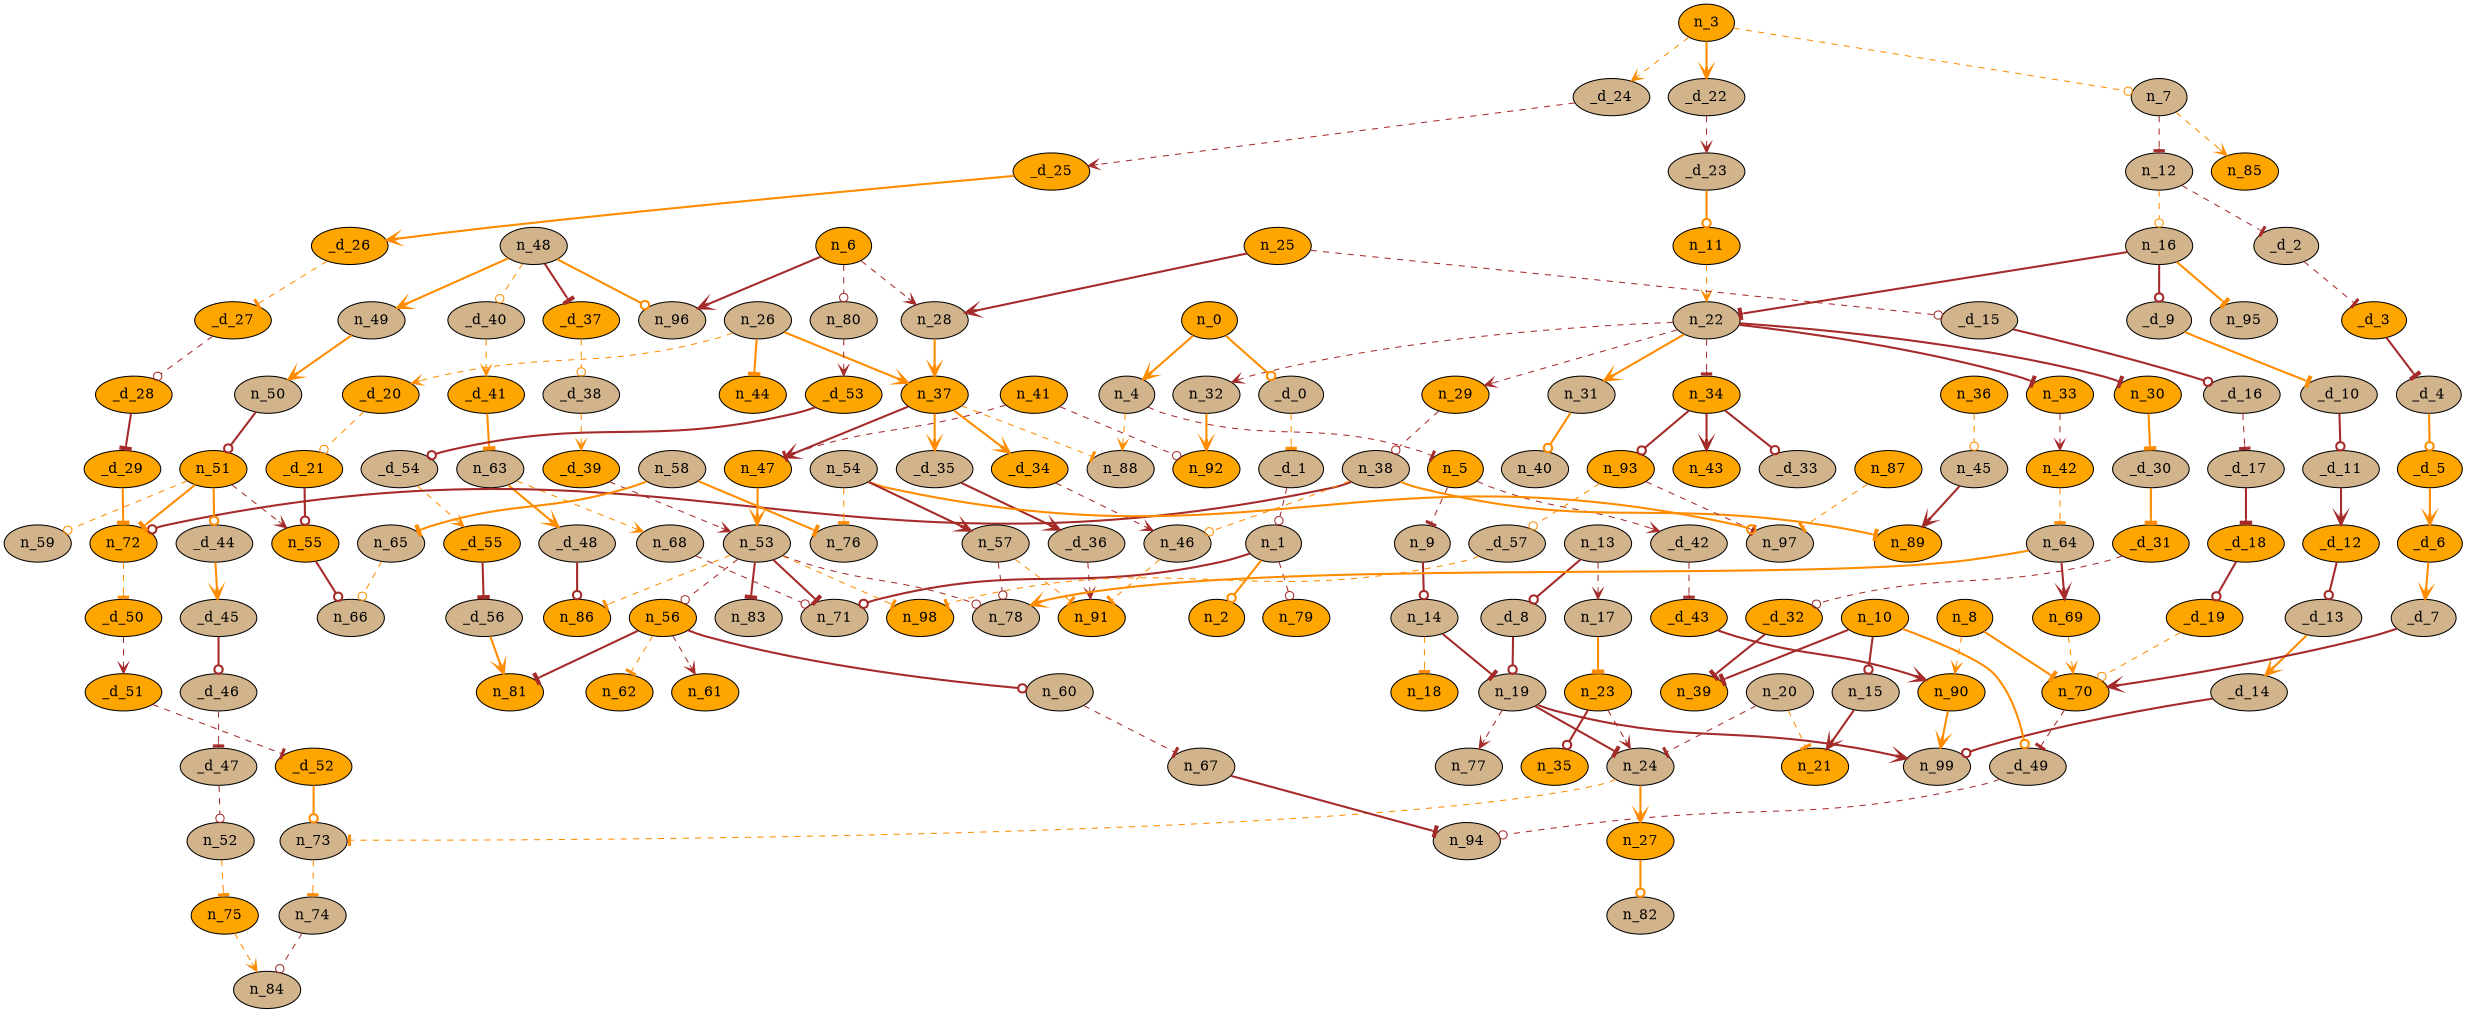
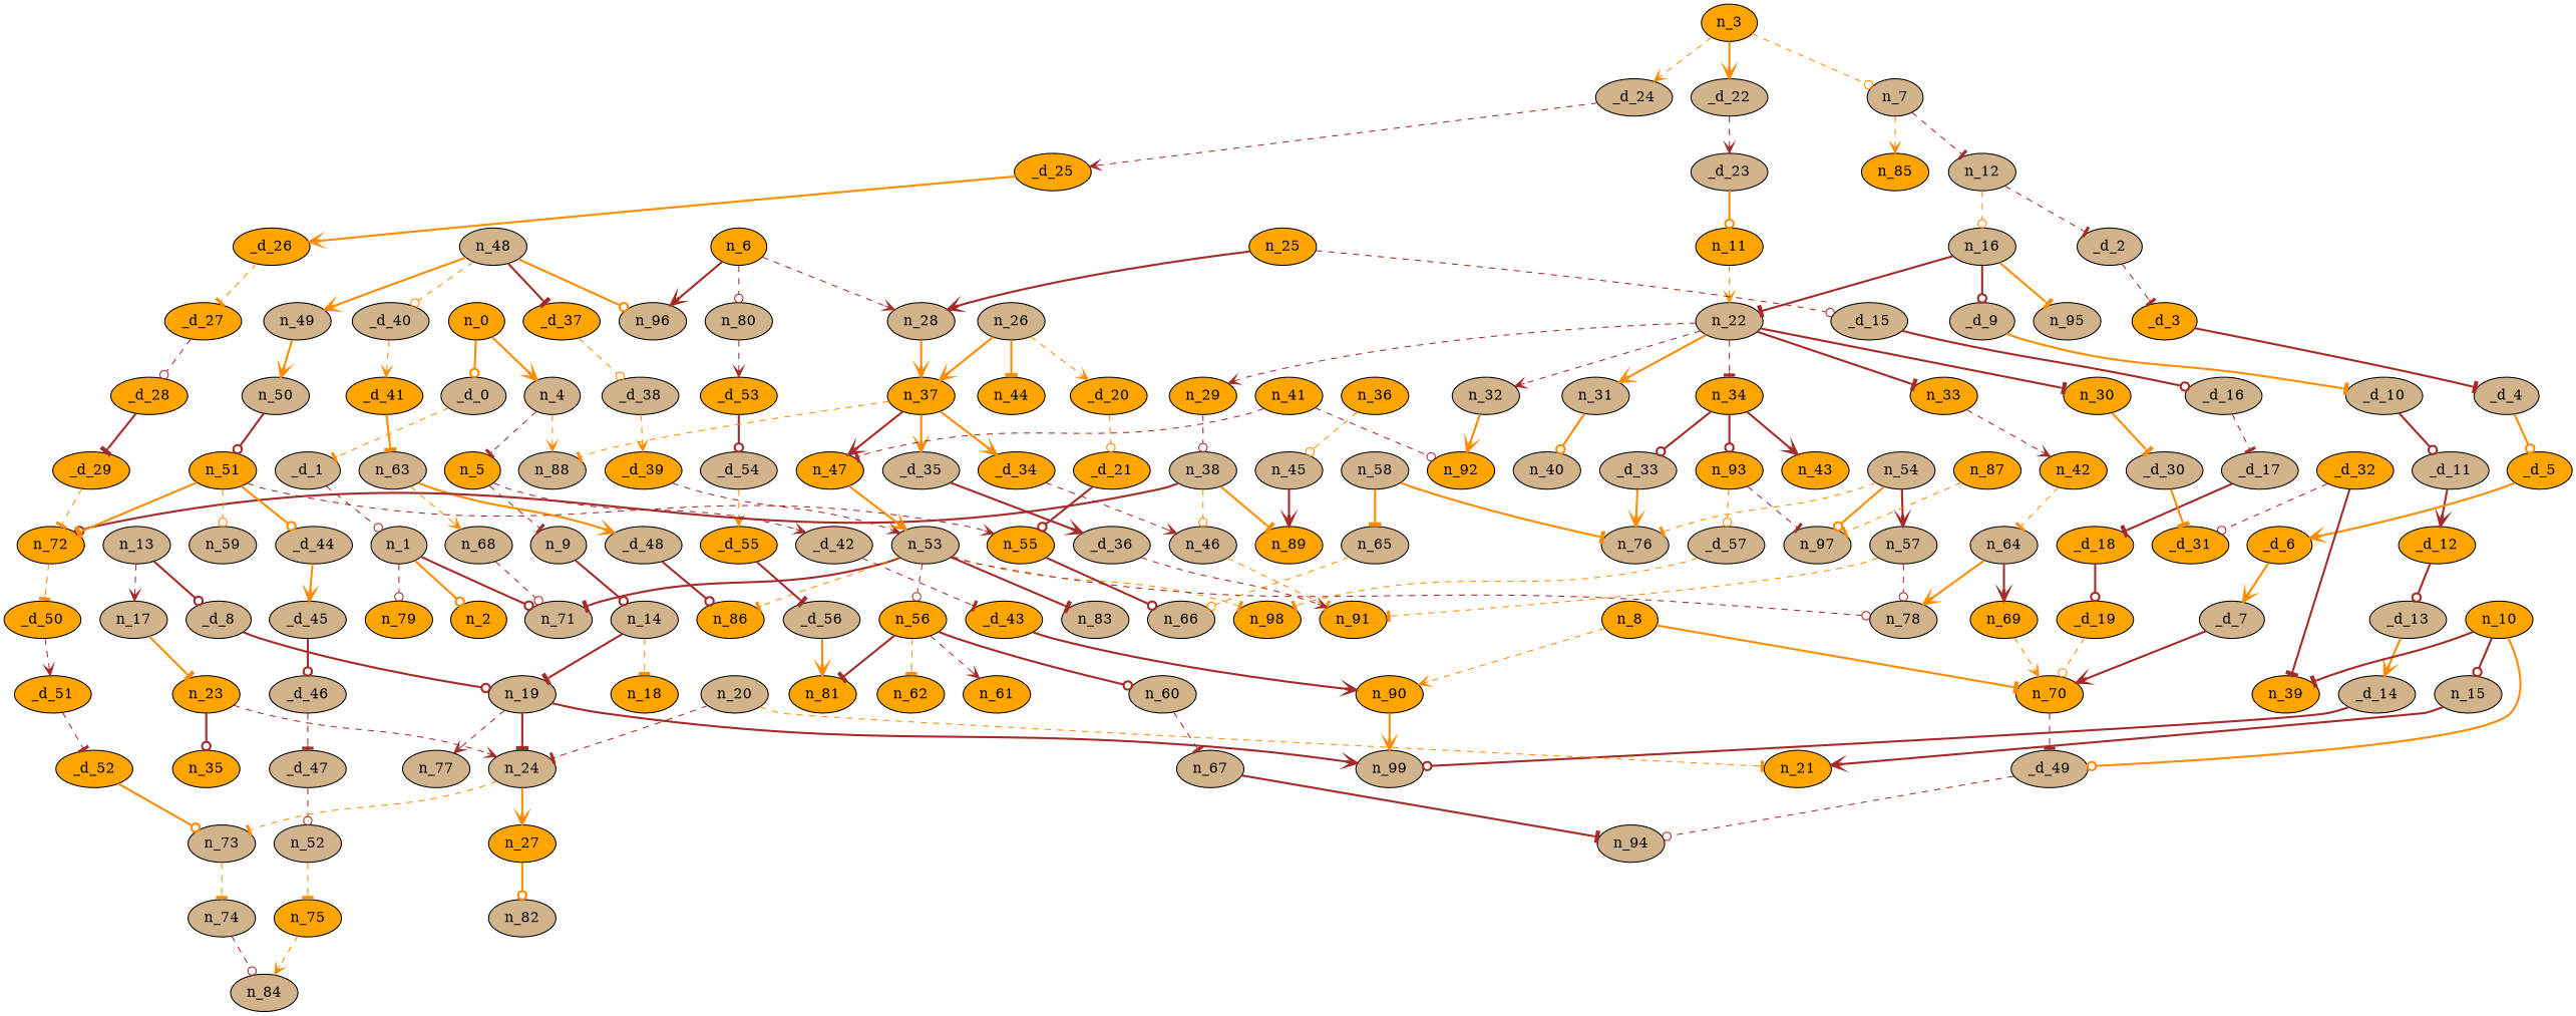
  digraph {
    node [fillcolor=tan style=filled]
    edge [arrowhead=vee color=brown style=bold]
    _d_0
    _d_1
    n_1
    n_2 [fillcolor=orange]
    n_71
    n_79 [fillcolor=orange]
    _d_10
    _d_11
    _d_12 [fillcolor=orange]
    _d_13
    _d_14
    n_99
    _d_15
    _d_16
    _d_17
    _d_18 [fillcolor=orange]
    _d_19 [fillcolor=orange]
    n_70 [fillcolor=orange]
    _d_49
    n_94
    _d_3 [fillcolor=orange]
    _d_2
    _d_4
    _d_5 [fillcolor=orange]
    _d_20 [fillcolor=orange]
    _d_21 [fillcolor=orange]
    n_55 [fillcolor=orange]
    n_66
    _d_22
    _d_23
    n_11 [fillcolor=orange]
    n_22
    n_29 [fillcolor=orange]
    n_30 [fillcolor=orange]
    n_31
    n_32
    n_33 [fillcolor=orange]
    n_34 [fillcolor=orange]
    _d_25 [fillcolor=orange]
    _d_24
    _d_26 [fillcolor=orange]
    _d_27 [fillcolor=orange]
    _d_28 [fillcolor=orange]
    _d_29 [fillcolor=orange]
    n_72 [fillcolor=orange]
    _d_50 [fillcolor=orange]
    _d_51 [fillcolor=orange]
    _d_6 [fillcolor=orange]
    _d_31 [fillcolor=orange]
    _d_30
    _d_32 [fillcolor=orange]
    n_39 [fillcolor=orange]
    _d_33
    n_76
    _d_34 [fillcolor=orange]
    n_46
    n_91 [fillcolor=orange]
    _d_35
    _d_36
    _d_37 [fillcolor=orange]
    _d_38
    _d_39 [fillcolor=orange]
    n_53
    n_86 [fillcolor=orange]
    n_98 [fillcolor=orange]
    n_56 [fillcolor=orange]
    n_83
    n_78
    n_81 [fillcolor=orange]
    n_60
    n_61 [fillcolor=orange]
    n_62 [fillcolor=orange]
    _d_7
    _d_41 [fillcolor=orange]
    _d_40
    n_63
    _d_48
    n_68
    _d_43 [fillcolor=orange]
    _d_42
    n_90 [fillcolor=orange]
    _d_44
    _d_45
    _d_46
    _d_47
    n_52
    n_75 [fillcolor=orange]
    n_84
    _d_52 [fillcolor=orange]
    n_73
    n_74
    _d_53 [fillcolor=orange]
    _d_54
    _d_55 [fillcolor=orange]
    _d_56
    _d_57
    _d_8
    n_19
    n_24
    n_77
    n_27 [fillcolor=orange]
    _d_9
    n_0 [fillcolor=orange]
    n_4
    n_88
    n_5 [fillcolor=orange]
    n_9
    n_10 [fillcolor=orange]
    n_15
    n_21 [fillcolor=orange]
    n_38
    n_40
    n_92 [fillcolor=orange]
    n_42 [fillcolor=orange]
    n_43 [fillcolor=orange]
    n_93 [fillcolor=orange]
    n_12
    n_16
    n_95
    n_13
    n_17
    n_23 [fillcolor=orange]
    n_35 [fillcolor=orange]
    n_14
    n_18 [fillcolor=orange]
    n_82
    n_20
    n_89 [fillcolor=orange]
    n_64
    n_97
    n_25 [fillcolor=orange]
    n_28
    n_37 [fillcolor=orange]
    n_47 [fillcolor=orange]
    n_26
    n_44 [fillcolor=orange]
    n_3 [fillcolor=orange]
    n_7
    n_85 [fillcolor=orange]
    n_69 [fillcolor=orange]
    n_36 [fillcolor=orange]
    n_45
    n_41 [fillcolor=orange]
    n_48
    n_49
    n_96
    n_50
    n_51 [fillcolor=orange]
    n_59
    n_67
    n_54
    n_57
    n_58
    n_65
    n_6 [fillcolor=orange]
    n_80
    n_8 [fillcolor=orange]
    n_87 [fillcolor=orange]
    _d_0 -> _d_1 [arrowhead=tee color=darkorange style=dashed]
    _d_1 -> n_1 [arrowhead=odot style=dashed]
    n_1 -> n_2 [arrowhead=odot color=darkorange]
    n_1 -> n_71 [arrowhead=odot]
    n_1 -> n_79 [arrowhead=odot style=dashed]
    _d_10 -> _d_11 [arrowhead=odot]
    _d_11 -> _d_12
    _d_12 -> _d_13 [arrowhead=odot]
    _d_13 -> _d_14 [color=darkorange]
    _d_14 -> n_99 [arrowhead=odot]
    _d_15 -> _d_16 [arrowhead=odot]
    _d_16 -> _d_17 [arrowhead=tee style=dashed]
    _d_17 -> _d_18 [arrowhead=tee]
    _d_18 -> _d_19 [arrowhead=odot]
    _d_19 -> n_70 [arrowhead=odot color=darkorange style=dashed]
    n_70 -> _d_49 [arrowhead=tee style=dashed]
    _d_49 -> n_94 [arrowhead=odot style=dashed]
    _d_3 -> _d_4 [arrowhead=tee]
    _d_2 -> _d_3 [arrowhead=tee style=dashed]
    _d_4 -> _d_5 [arrowhead=odot color=darkorange]
    _d_5 -> _d_6 [color=darkorange]
    _d_20 -> _d_21 [arrowhead=odot color=darkorange style=dashed]
    _d_21 -> n_55 [arrowhead=odot]
    n_55 -> n_66 [arrowhead=odot]
    _d_22 -> _d_23 [style=dashed]
    _d_23 -> n_11 [arrowhead=odot color=darkorange]
    n_11 -> n_22 [color=darkorange style=dashed]
    n_22 -> n_29 [style=dashed]
    n_22 -> n_30 [arrowhead=tee]
    n_22 -> n_31 [color=darkorange]
    n_22 -> n_32 [style=dashed]
    n_22 -> n_33 [arrowhead=tee]
    n_22 -> n_34 [arrowhead=tee style=dashed]
    n_29 -> n_38 [arrowhead=odot style=dashed]
    n_30 -> _d_30 [arrowhead=tee color=darkorange]
    n_31 -> n_40 [arrowhead=odot color=darkorange]
    n_32 -> n_92 [color=darkorange]
    n_33 -> n_42 [style=dashed]
    n_34 -> _d_33 [arrowhead=odot]
    n_34 -> n_43
    n_34 -> n_93 [arrowhead=odot]
    _d_25 -> _d_26 [color=darkorange]
    _d_24 -> _d_25 [style=dashed]
    _d_26 -> _d_27 [arrowhead=tee color=darkorange style=dashed]
    _d_27 -> _d_28 [arrowhead=odot style=dashed]
    _d_28 -> _d_29 [arrowhead=tee]
-   _d_29 -> n_72 [arrowhead=tee color=darkorange]
+   _d_29 -> n_72 [arrowhead=tee color=darkorange style=dashed]
    n_72 -> _d_50 [arrowhead=tee color=darkorange style=dashed]
    _d_50 -> _d_51 [style=dashed]
    _d_51 -> _d_52 [arrowhead=tee style=dashed]
    _d_6 -> _d_7 [color=darkorange]
-   _d_31 -> _d_32 [arrowhead=odot style=dashed]
+   _d_32 -> _d_31 [arrowhead=odot style=dashed]
    _d_30 -> _d_31 [arrowhead=tee color=darkorange]
    _d_32 -> n_39 [arrowhead=tee]
+   _d_33 -> n_76 [color=darkorange]
    _d_34 -> n_46 [style=dashed]
    n_46 -> n_91 [arrowhead=tee color=darkorange style=dashed]
    _d_35 -> _d_36
    _d_36 -> n_91 [style=dashed]
    _d_37 -> _d_38 [arrowhead=odot color=darkorange style=dashed]
    _d_38 -> _d_39 [color=darkorange style=dashed]
    _d_39 -> n_53 [style=dashed]
    n_53 -> n_71 [arrowhead=tee]
    n_53 -> n_86 [arrowhead=tee color=darkorange style=dashed]
    n_53 -> n_98 [arrowhead=tee color=darkorange style=dashed]
    n_53 -> n_56 [arrowhead=odot style=dashed]
    n_53 -> n_83 [arrowhead=tee]
    n_53 -> n_78 [arrowhead=odot style=dashed]
    n_56 -> n_81 [arrowhead=tee]
    n_56 -> n_60 [arrowhead=odot]
    n_56 -> n_61 [style=dashed]
    n_56 -> n_62 [arrowhead=tee color=darkorange style=dashed]
    n_60 -> n_67 [arrowhead=tee style=dashed]
    _d_7 -> n_70
    _d_41 -> n_63 [arrowhead=tee color=darkorange]
    _d_40 -> _d_41 [color=darkorange style=dashed]
    n_63 -> _d_48 [color=darkorange]
    n_63 -> n_68 [color=darkorange style=dashed]
    _d_48 -> n_86 [arrowhead=odot]
    n_68 -> n_71 [arrowhead=odot style=dashed]
    _d_43 -> n_90
    _d_42 -> _d_43 [arrowhead=tee style=dashed]
    n_90 -> n_99 [color=darkorange]
    _d_44 -> _d_45 [color=darkorange]
    _d_45 -> _d_46 [arrowhead=odot]
    _d_46 -> _d_47 [arrowhead=tee style=dashed]
    _d_47 -> n_52 [arrowhead=odot style=dashed]
    n_52 -> n_75 [arrowhead=tee color=darkorange style=dashed]
    n_75 -> n_84 [color=darkorange style=dashed]
    _d_52 -> n_73 [arrowhead=odot color=darkorange]
    n_73 -> n_74 [arrowhead=tee color=darkorange style=dashed]
    n_74 -> n_84 [arrowhead=odot style=dashed]
    _d_53 -> _d_54 [arrowhead=odot]
    _d_54 -> _d_55 [color=darkorange style=dashed]
    _d_55 -> _d_56 [arrowhead=tee]
    _d_56 -> n_81 [color=darkorange]
    _d_57 -> n_98 [arrowhead=tee color=darkorange style=dashed]
    _d_8 -> n_19 [arrowhead=odot]
    n_19 -> n_99
    n_19 -> n_24 [arrowhead=tee]
    n_19 -> n_77 [style=dashed]
    n_24 -> n_73 [arrowhead=tee color=darkorange style=dashed]
    n_24 -> n_27 [color=darkorange]
    n_27 -> n_82 [arrowhead=odot color=darkorange]
    _d_9 -> _d_10 [arrowhead=tee color=darkorange]
    n_0 -> _d_0 [arrowhead=odot color=darkorange]
    n_0 -> n_4 [color=darkorange]
    n_4 -> n_88 [color=darkorange style=dashed]
    n_4 -> n_5 [arrowhead=tee style=dashed]
    n_5 -> _d_42 [style=dashed]
    n_5 -> n_9 [arrowhead=tee style=dashed]
    n_9 -> n_14 [arrowhead=odot]
    n_10 -> _d_49 [arrowhead=odot color=darkorange]
    n_10 -> n_39 [arrowhead=tee]
    n_10 -> n_15 [arrowhead=odot]
    n_15 -> n_21
    n_38 -> n_72 [arrowhead=odot]
    n_38 -> n_46 [arrowhead=odot color=darkorange style=dashed]
    n_38 -> n_89 [arrowhead=tee color=darkorange]
    n_42 -> n_64 [arrowhead=tee color=darkorange style=dashed]
    n_93 -> _d_57 [arrowhead=odot color=darkorange style=dashed]
    n_93 -> n_97 [arrowhead=tee style=dashed]
    n_12 -> _d_2 [arrowhead=tee style=dashed]
    n_12 -> n_16 [arrowhead=odot color=darkorange style=dashed]
    n_16 -> n_22 [arrowhead=tee]
    n_16 -> _d_9 [arrowhead=odot]
    n_16 -> n_95 [arrowhead=tee color=darkorange]
    n_13 -> _d_8 [arrowhead=odot]
    n_13 -> n_17 [style=dashed]
    n_17 -> n_23 [arrowhead=tee color=darkorange]
    n_23 -> n_24 [style=dashed]
    n_23 -> n_35 [arrowhead=odot]
    n_14 -> n_19 [arrowhead=tee]
    n_14 -> n_18 [arrowhead=tee color=darkorange style=dashed]
    n_20 -> n_24 [arrowhead=tee style=dashed]
    n_20 -> n_21 [arrowhead=tee color=darkorange style=dashed]
    n_64 -> n_78 [color=darkorange]
    n_64 -> n_69
    n_25 -> _d_15 [arrowhead=odot style=dashed]
    n_25 -> n_28
    n_28 -> n_37 [color=darkorange]
    n_37 -> _d_34 [color=darkorange]
    n_37 -> _d_35 [color=darkorange]
    n_37 -> n_88 [arrowhead=tee color=darkorange style=dashed]
    n_37 -> n_47
    n_47 -> n_53 [color=darkorange]
    n_26 -> _d_20 [color=darkorange style=dashed]
    n_26 -> n_37 [color=darkorange]
    n_26 -> n_44 [arrowhead=tee color=darkorange]
    n_3 -> _d_22 [color=darkorange]
    n_3 -> _d_24 [color=darkorange style=dashed]
    n_3 -> n_7 [arrowhead=odot color=darkorange style=dashed]
    n_7 -> n_12 [arrowhead=tee style=dashed]
    n_7 -> n_85 [color=darkorange style=dashed]
    n_69 -> n_70 [color=darkorange style=dashed]
    n_36 -> n_45 [arrowhead=odot color=darkorange style=dashed]
    n_45 -> n_89
    n_41 -> n_92 [arrowhead=odot style=dashed]
    n_41 -> n_47 [arrowhead=tee style=dashed]
    n_48 -> _d_37 [arrowhead=tee]
    n_48 -> _d_40 [arrowhead=odot color=darkorange style=dashed]
    n_48 -> n_49 [color=darkorange]
    n_48 -> n_96 [arrowhead=odot color=darkorange]
    n_49 -> n_50 [color=darkorange]
    n_50 -> n_51 [arrowhead=odot]
    n_51 -> n_55 [style=dashed]
    n_51 -> n_72 [arrowhead=tee color=darkorange]
    n_51 -> _d_44 [arrowhead=odot color=darkorange]
    n_51 -> n_59 [arrowhead=odot color=darkorange style=dashed]
    n_67 -> n_94 [arrowhead=tee]
    n_54 -> n_76 [arrowhead=tee color=darkorange style=dashed]
    n_54 -> n_97 [arrowhead=odot color=darkorange]
    n_54 -> n_57
    n_57 -> n_91 [arrowhead=tee color=darkorange style=dashed]
    n_57 -> n_78 [arrowhead=odot style=dashed]
    n_58 -> n_76 [arrowhead=tee color=darkorange]
    n_58 -> n_65 [arrowhead=tee color=darkorange]
    n_65 -> n_66 [arrowhead=odot color=darkorange style=dashed]
    n_6 -> n_28 [style=dashed]
    n_6 -> n_96
    n_6 -> n_80 [arrowhead=odot style=dashed]
    n_80 -> _d_53 [style=dashed]
    n_8 -> n_70 [arrowhead=tee color=darkorange]
    n_8 -> n_90 [color=darkorange style=dashed]
    n_87 -> n_97 [arrowhead=tee color=darkorange style=dashed]
  }
